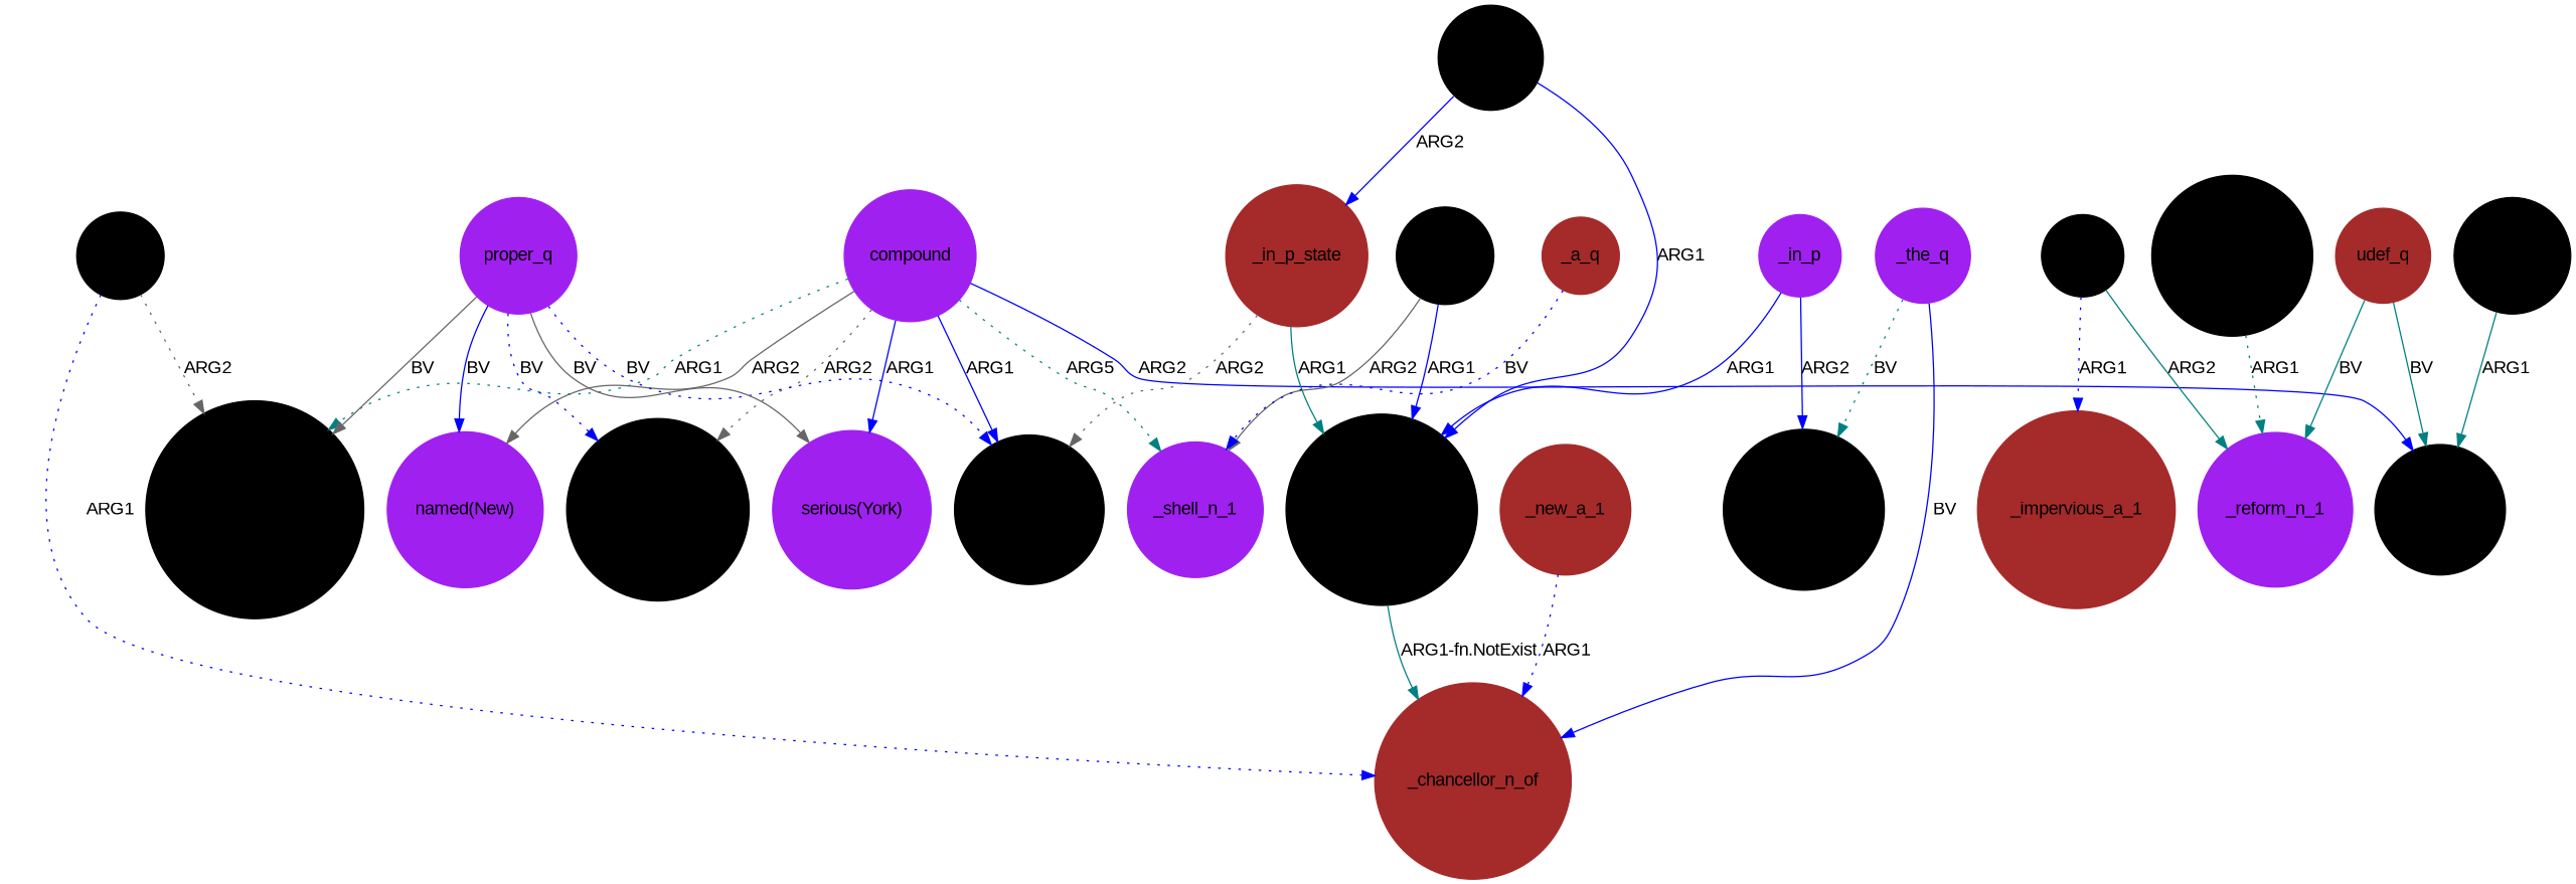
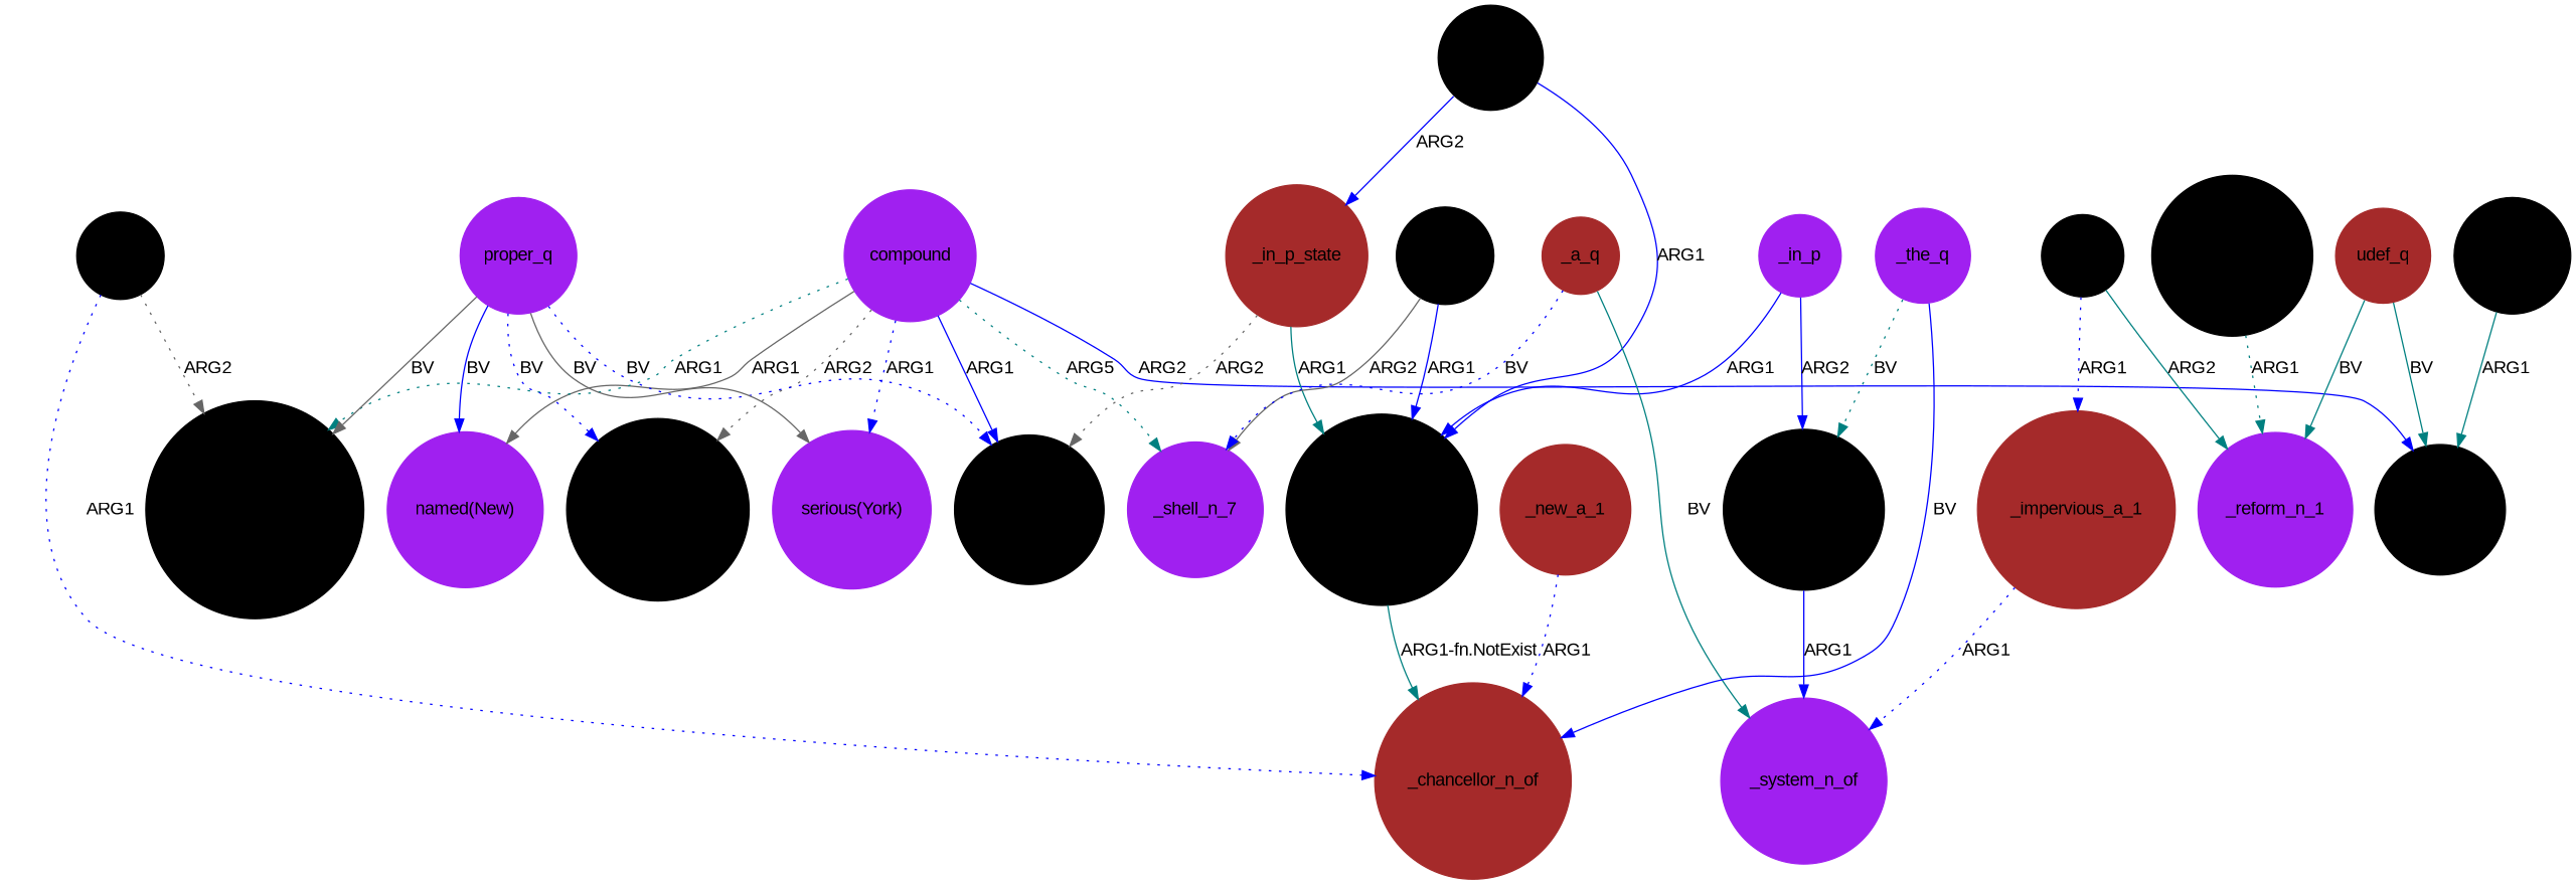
  digraph {
    fontname="Liberation Sans"
    node [color=black fontname="Liberation Sans" shape=circle style=filled]
    edge [color=blue fontname="Liberation Sans" style=solid]
    compound [color=purple]
    "named(New)" [color=purple]
    "named(City)"
    _inch_n_1
    "named(Fernandez)"
    "named(Joseph)"
-   _shell_n_1 [color=purple]
+   _shell_n_1 [color=purple label=_shell_n_7]
    n8 [color=purple label="serious(York)"]
    focus_d
    "_land_v_1-fn.NF"
    _in_p_state [color=brown]
    _chancellor_n_of [color=brown]
+   _system_n_of [color=purple]
    _middle_n_of
    _in_p [color=purple]
    udef_q [color=brown]
    _reform_n_1 [color=purple]
    _to_p
    _impervious_a_1 [color=brown]
    proper_q [color=purple]
    "card(16-)"
    _serious_a_1
    _like_p
    _a_q [color=brown]
    appos
    _the_q [color=purple]
    _new_a_1 [color=brown]
-   compound -> "named(New)" [color=gray40 label=ARG2]
+   compound -> "named(New)" [color=gray40 label=ARG1]
    compound -> "named(City)" [label=ARG1]
    compound -> _inch_n_1 [label=ARG2]
    compound -> "named(Fernandez)" [color=teal label=ARG1 style=dotted]
    compound -> "named(Joseph)" [color=gray40 label=ARG2 style=dotted]
    compound -> _shell_n_1 [color=teal label=ARG5 style=dotted]
-   compound -> n8 [label=ARG1]
+   compound -> n8 [label=ARG1 style=dotted]
    focus_d -> "_land_v_1-fn.NF" [label=ARG1]
    focus_d -> _in_p_state [label=ARG2]
    "_land_v_1-fn.NF" -> _chancellor_n_of [color=teal label="ARG1-fn.NotExist"]
    _in_p_state -> "named(City)" [color=gray40 label=ARG2 style=dotted]
    _in_p_state -> "_land_v_1-fn.NF" [color=teal label=ARG1]
+   _middle_n_of -> _system_n_of [label=ARG1]
    _in_p -> "_land_v_1-fn.NF" [label=ARG1]
    _in_p -> _middle_n_of [label=ARG2]
    udef_q -> _inch_n_1 [color=teal label=BV]
    udef_q -> _reform_n_1 [color=teal label=BV]
    _to_p -> _reform_n_1 [color=teal label=ARG2]
    _to_p -> _impervious_a_1 [label=ARG1 style=dotted]
+   _impervious_a_1 -> _system_n_of [label=ARG1 style=dotted]
    proper_q -> "named(New)" [label=BV]
    proper_q -> "named(City)" [label=BV style=dotted]
    proper_q -> "named(Fernandez)" [color=gray40 label=BV]
    proper_q -> "named(Joseph)" [label=BV style=dotted]
    proper_q -> n8 [color=gray40 label=BV]
    "card(16-)" -> _inch_n_1 [color=teal label=ARG1]
    _serious_a_1 -> _reform_n_1 [color=teal label=ARG1 style=dotted]
    _like_p -> _shell_n_1 [color=gray40 label=ARG2]
    _like_p -> "_land_v_1-fn.NF" [label=ARG1]
    _a_q -> _shell_n_1 [label=BV style=dotted]
+   _a_q -> _system_n_of [color=teal label=BV]
    appos -> "named(Fernandez)" [color=gray40 label=ARG2 style=dotted]
    appos -> _chancellor_n_of [label=ARG1 style=dotted]
    _the_q -> _chancellor_n_of [label=BV]
    _the_q -> _middle_n_of [color=teal label=BV style=dotted]
    _new_a_1 -> _chancellor_n_of [label=ARG1 style=dotted]
  }
